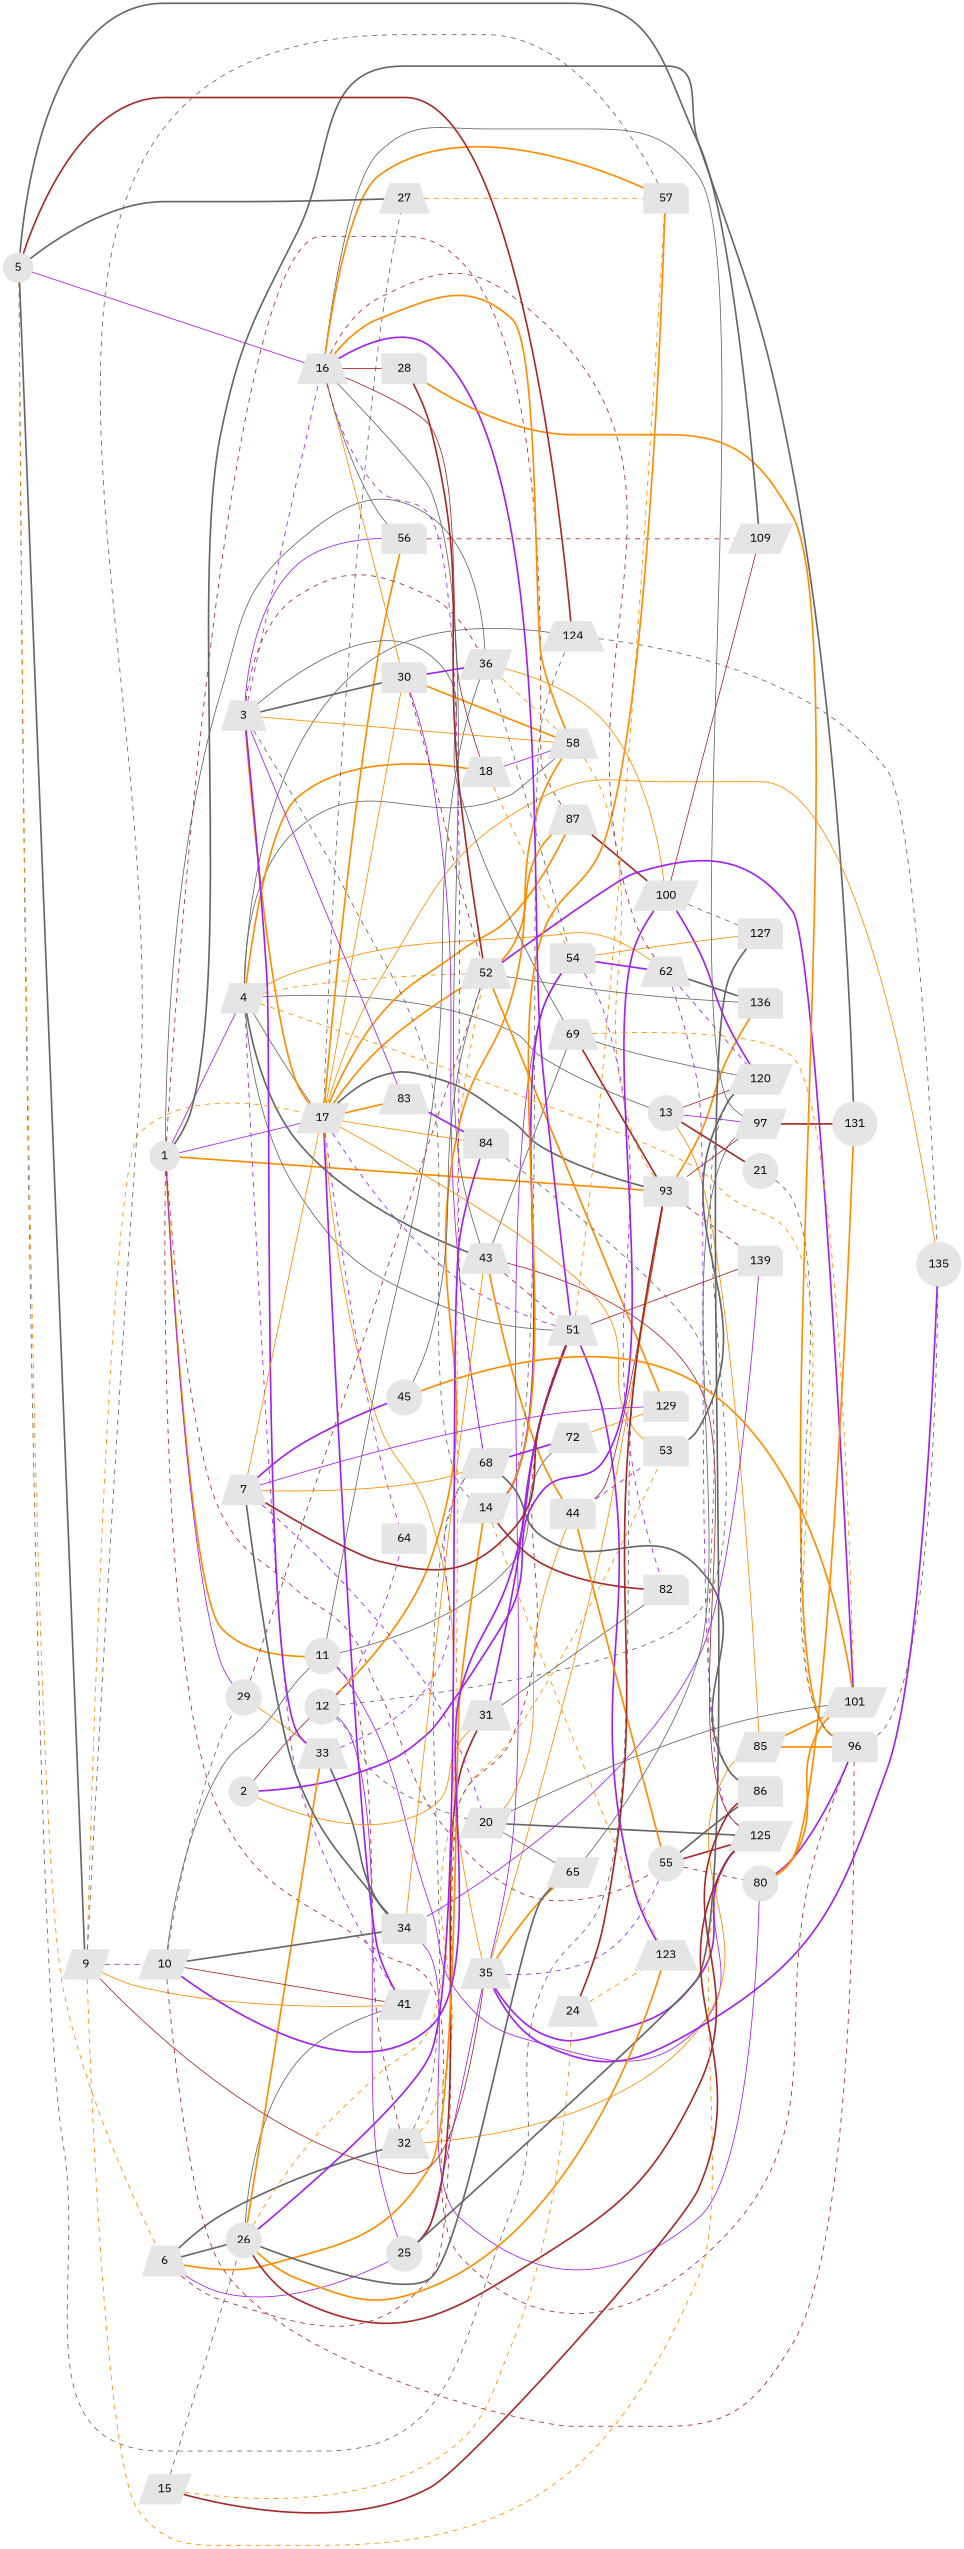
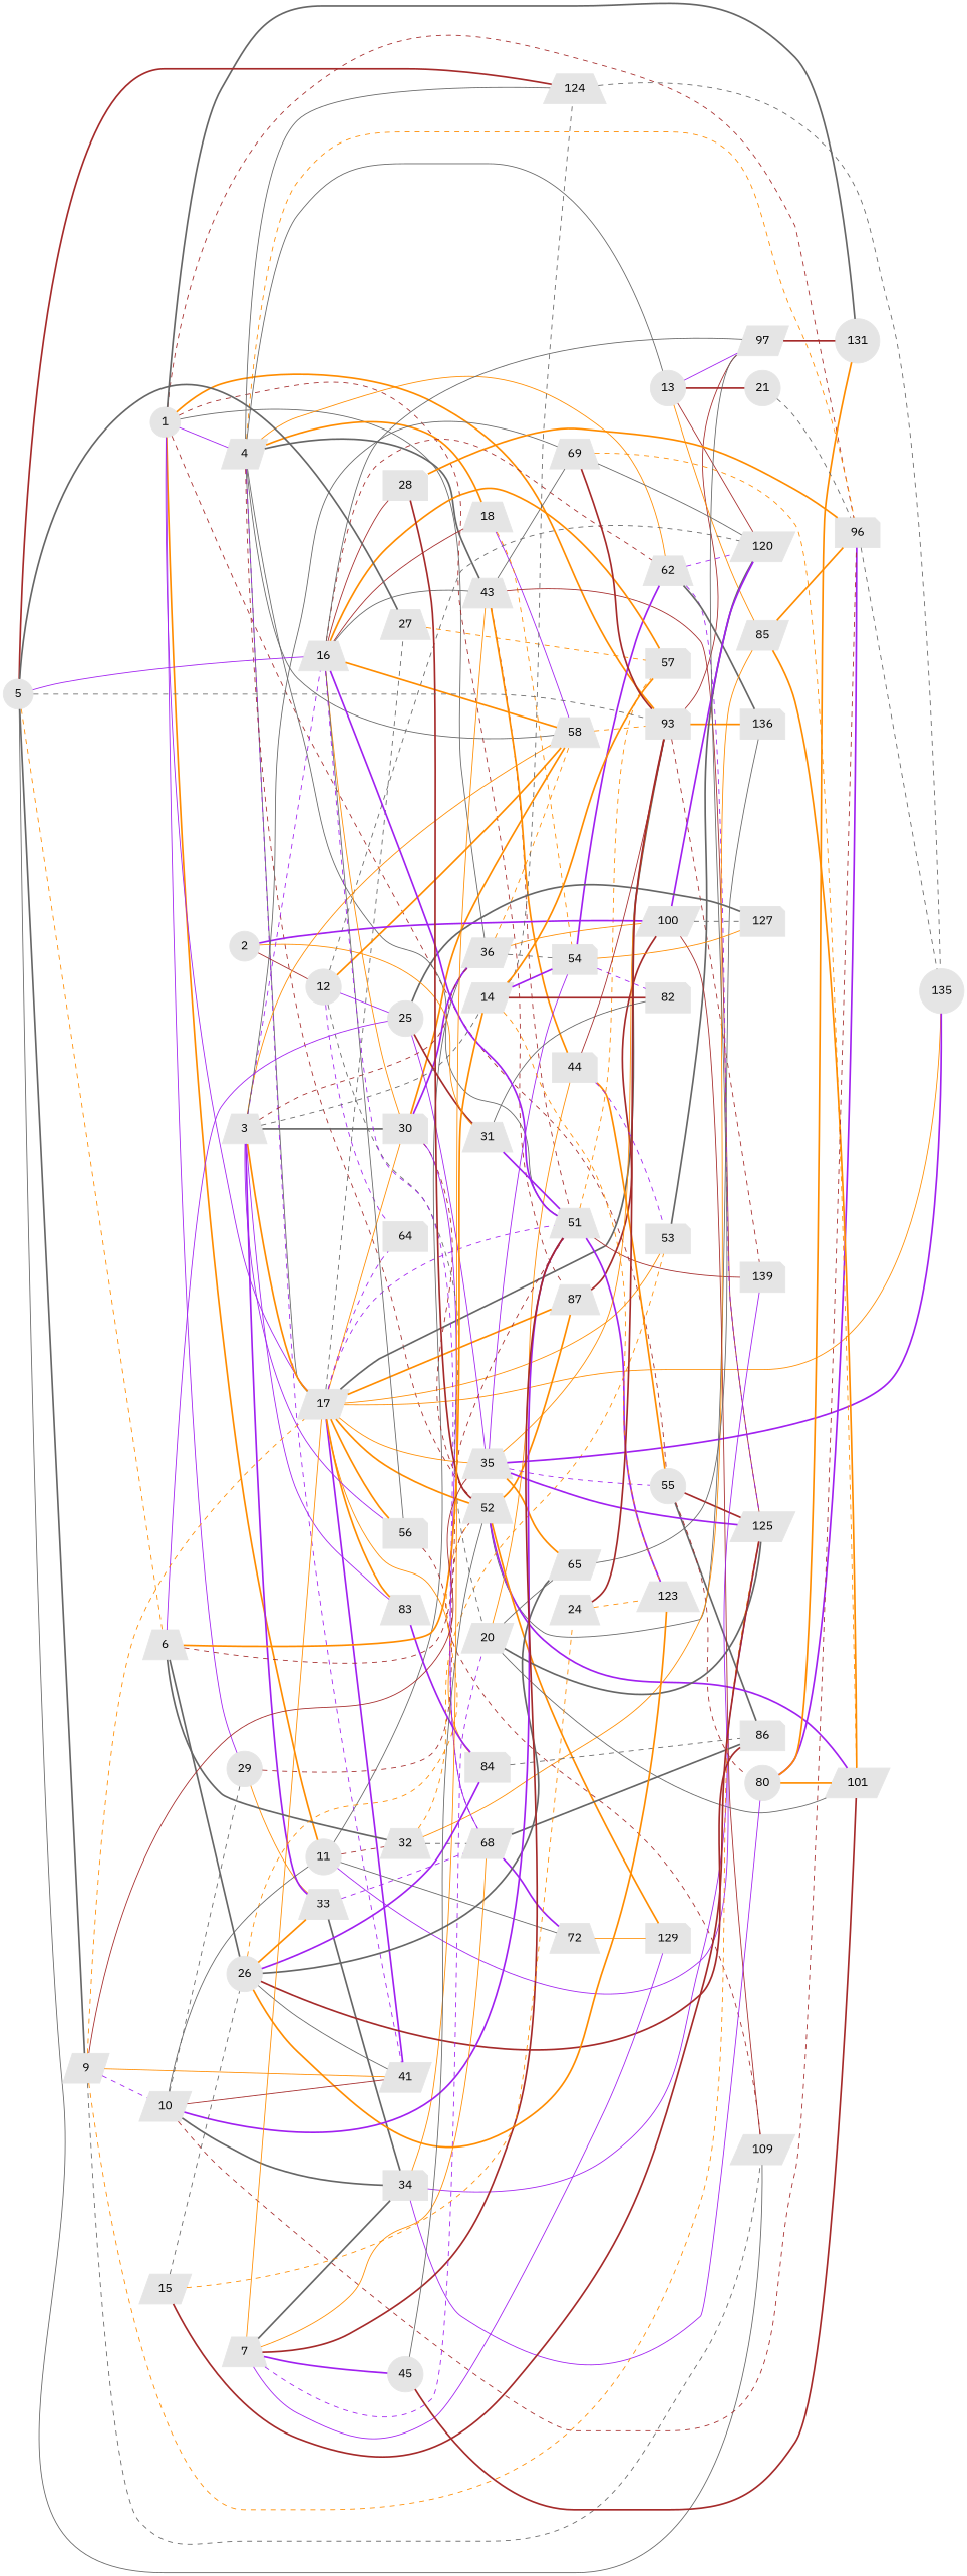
  graph {
    fontname="IBM Plex Sans"
    rankdir=LR
    node [color=gray90 fontname="IBM Plex Sans" shape=trapezium style=filled]
    edge [color=darkorange fontname="IBM Plex Sans" style=bold]
    1 [shape=circle super="+49+122"]
    4 [shape=parallelogram super="+59"]
    11 [shape=circle super="+71"]
    17 [shape=parallelogram super="+38+78+94"]
    29 [shape=circle super="+149"]
    36 [shape=parallelogram super="+39+63+104"]
    55 [shape=circle super="+76+98"]
    87 [super="+146"]
    93 [shape=note super="+99"]
    96 [shape=note super="+132"]
    131 [shape=circle]
    58 [super="+79"]
    13 [shape=circle super="+113"]
    18
    41 [shape=parallelogram]
    43 [super="+74"]
    51 [super="+108"]
    52 [super="+117"]
    62 [super="+88+107"]
    124
    32
    125 [shape=parallelogram super="+138"]
    72
    30 [shape=note super="+111"]
    83
    27
    35 [super="+90+40"]
    64 [shape=note]
    84 [shape=note]
    56 [shape=note]
    53 [shape=note super="+118"]
    135 [shape=circle]
    33 [super="+37"]
    100 [shape=parallelogram super="+148"]
    54 [shape=note super="+66"]
    86 [shape=note]
    80 [shape=circle super="+92"]
    97 [shape=parallelogram super="+137"]
    139 [shape=note]
    136 [shape=note]
    12 [shape=circle super="+22+81"]
    25 [shape=circle super="+50"]
    20 [shape=parallelogram super="+85"]
    120 [shape=parallelogram]
    2 [shape=circle]
    31
    82 [shape=note]
    109 [shape=parallelogram]
    127 [shape=note]
    3 [super="+23+103+141"]
    14 [shape=parallelogram super="+134"]
    16 [super="+128+133+61"]
    69 [super="+115"]
    57 [shape=note super="+70"]
    123
    68 [shape=parallelogram super="+77"]
    28 [shape=note]
    34 [shape=note super="+60"]
    101 [shape=parallelogram]
    21 [shape=circle]
    n61 [label=85 shape=parallelogram]
    44 [shape=note super="+48"]
    129 [shape=note]
    6 [super="+67"]
    26 [shape=circle super="+89+42"]
    5 [shape=circle]
    9 [shape=parallelogram super="+143+46"]
    10 [shape=parallelogram super="+47"]
    65 [shape=parallelogram]
    7 [super="+8"]
    45 [shape=circle]
    15 [shape=parallelogram]
    24
    1 -- 4 [color=purple style=solid]
    1 -- 11
    1 -- 17 [color=purple style=solid]
    1 -- 29 [color=purple style=solid]
    1 -- 36 [color=gray40 style=solid weight=2]
    1 -- 55 [color=brown style=dashed]
    1 -- 87 [color=brown style=dashed]
    1 -- 93
    1 -- 96 [color=brown style=dashed]
    1 -- 131 [color=gray40]
    4 -- 17 [color=gray40 style=solid]
    4 -- 96 [style=dashed]
    4 -- 58 [color=gray40 style=solid weight=2]
    4 -- 13 [color=gray40 style=solid]
    4 -- 18
    4 -- 41 [color=purple style=dashed]
    4 -- 43 [color=gray40]
    4 -- 51 [color=gray40 style=solid]
-   4 -- 52 [style=dashed]
+   4 -- 52 [color=brown style=dashed]
    4 -- 62 [style=solid]
    4 -- 124 [color=gray40 style=solid]
    11 -- 36 [color=gray40 style=solid]
    11 -- 32 [color=brown style=dashed]
    11 -- 125 [color=purple style=solid]
    11 -- 72 [color=gray40 style=solid]
    17 -- 87
    17 -- 93 [color=gray40]
    17 -- 41 [color=purple]
    17 -- 51 [color=purple style=dashed]
    17 -- 52
    17 -- 30 [style=solid]
    17 -- 83
    17 -- 27 [color=gray40 style=dashed]
    17 -- 35 [style=solid weight=2]
    17 -- 64 [color=purple style=dashed weight=2]
    17 -- 84 [style=solid]
    17 -- 56
    17 -- 53 [style=solid weight=2]
    17 -- 135 [style=solid]
    29 -- 52 [color=brown style=dashed]
    29 -- 33 [style=solid]
    36 -- 58 [style=dashed]
    36 -- 100 [style=solid]
    36 -- 54 [color=gray40 style=dashed]
    55 -- 125 [color=brown]
    55 -- 86 [color=gray40]
    55 -- 80 [color=brown style=dashed]
    87 -- 100 [color=brown]
    93 -- 97 [color=brown style=solid weight=3]
    93 -- 139 [color=brown style=dashed]
    93 -- 136
    96 -- 135 [color=gray40 style=dashed]
    58 -- 93 [style=dashed]
    13 -- 97 [color=purple style=solid]
    13 -- 120 [color=brown style=solid]
    13 -- 21 [color=brown]
    13 -- n61 [style=solid]
    18 -- 58 [color=purple style=solid]
    18 -- 54 [style=dashed]
    43 -- 51 [color=brown style=dashed]
    43 -- 125 [color=brown style=solid]
    43 -- 69 [color=gray40 style=solid]
    43 -- 44
    51 -- 139 [color=brown style=solid]
    51 -- 57 [style=dashed]
    51 -- 123 [color=purple]
    52 -- 87
    52 -- 136 [color=gray40 style=solid]
    52 -- 101 [color=purple]
    52 -- 129
    62 -- 125 [color=purple style=dashed]
    62 -- 136 [color=gray40]
    62 -- 120 [color=purple style=dashed]
    124 -- 135 [color=gray40 style=dashed]
    32 -- 53 [style=dashed]
    32 -- 68 [color=gray40 style=dashed]
    32 -- n61 [style=solid]
    72 -- 129 [style=solid]
    30 -- 36 [color=purple]
    30 -- 58
    30 -- 52 [color=brown style=dashed]
    30 -- 68 [color=purple style=solid]
    83 -- 84 [color=purple]
    27 -- 57 [style=dashed]
    35 -- 55 [color=purple style=dashed]
    35 -- 93 [style=solid]
    35 -- 125 [color=purple weight=2]
    35 -- 135 [color=purple]
    35 -- 54 [color=purple style=solid]
    35 -- 65
    84 -- 86 [color=gray40 style=dashed]
    56 -- 109 [color=brown style=dashed]
    53 -- 120 [color=gray40]
    33 -- 68 [color=purple style=dashed]
    33 -- 34 [color=gray40]
    100 -- 120 [color=purple]
    100 -- 109 [color=brown style=solid]
    100 -- 127 [color=gray40 style=dashed]
    54 -- 62 [color=purple]
    54 -- 82 [color=purple style=dashed]
    54 -- 127 [style=solid]
    80 -- 96 [color=purple]
    80 -- 131
    80 -- 101 [weight=2]
    97 -- 131 [color=brown]
    12 -- 58
    12 -- 64 [color=purple style=dashed]
    12 -- 25 [color=purple style=solid]
    12 -- 20 [color=gray40 style=dashed]
    12 -- 120 [color=gray40 style=dashed]
    25 -- 35 [color=purple style=solid]
    25 -- 31 [color=brown]
    25 -- 127 [color=gray40]
    20 -- 125 [color=gray40]
    20 -- 101 [color=gray40 style=solid]
    20 -- 44 [style=solid]
    20 -- 65 [color=gray40 style=solid]
    2 -- 100 [color=purple]
    2 -- 12 [color=brown style=solid]
    2 -- 31 [style=solid]
    31 -- 51 [color=purple]
    31 -- 82 [color=gray40 style=solid]
    3 -- 17 [weight=2]
    3 -- 36 [color=brown style=dashed]
    3 -- 58 [style=solid]
    3 -- 30 [color=gray40]
    3 -- 83 [color=purple style=solid]
    3 -- 56 [color=purple style=solid]
    3 -- 33 [color=purple]
    3 -- 14 [color=gray40 style=dashed]
    3 -- 16 [color=purple style=dashed]
    3 -- 69 [color=gray40 style=solid]
    14 -- 124 [color=gray40 style=dashed]
    14 -- 54 [color=purple]
    14 -- 82 [color=brown]
    14 -- 57
    14 -- 123 [style=dashed]
    16 -- 58
    16 -- 18 [color=brown style=solid]
    16 -- 43 [color=gray40 style=solid]
    16 -- 51 [color=purple]
    16 -- 62 [color=brown style=dashed]
    16 -- 30 [style=solid]
    16 -- 56 [color=gray40 style=solid]
    16 -- 97 [color=gray40 style=solid]
    16 -- 57
    16 -- 68 [color=purple style=dashed]
    16 -- 28 [color=brown style=solid]
    69 -- 93 [color=brown]
    69 -- 120 [color=gray40 style=solid]
    69 -- 101 [style=dashed]
    68 -- 72 [color=purple]
    68 -- 86 [color=gray40]
    28 -- 96
    28 -- 52 [color=brown]
    34 -- 43 [style=solid]
    34 -- 80 [color=purple style=solid]
    34 -- 139 [color=purple style=solid]
    21 -- 96 [color=gray40 style=dashed]
    n61 -- 96
    n61 -- 101
    44 -- 55
    44 -- 93 [color=brown style=solid]
    44 -- 53 [color=purple style=dashed]
    6 -- 51 [color=brown style=dashed]
    6 -- 32 [color=gray40]
    6 -- 25 [color=purple style=solid]
    6 -- 14
    6 -- 26 [color=gray40]
    26 -- 41 [color=gray40 style=solid]
    26 -- 52 [style=dashed]
    26 -- 84 [color=purple]
    26 -- 33
    26 -- 86 [color=brown]
    26 -- 123
    26 -- 65 [color=gray40]
    5 -- 93 [color=gray40 style=dashed]
    5 -- 124 [color=brown]
    5 -- 27 [color=gray40]
-   5 -- 109 [color=gray40]
+   5 -- 109 [color=gray40 style=solid]
    5 -- 16 [color=purple style=solid]
    5 -- 6 [style=dashed]
    5 -- 9 [color=gray40]
    9 -- 17 [style=dashed]
    9 -- 41 [style=solid]
    9 -- 125 [style=dashed]
    9 -- 35 [color=brown style=solid]
-   9 -- 57 [color=gray40 style=dashed]
+   9 -- 109 [color=gray40 style=dashed]
    9 -- 10 [color=purple style=dashed]
    10 -- 11 [color=gray40 style=solid]
    10 -- 29 [color=gray40 style=dashed]
    10 -- 96 [color=brown style=dashed]
    10 -- 41 [color=brown style=solid]
    10 -- 51 [color=purple]
    10 -- 34 [color=gray40]
    65 -- 97 [color=gray40 style=solid]
    7 -- 17 [style=solid]
    7 -- 51 [color=brown]
    7 -- 20 [color=purple style=dashed]
    7 -- 68 [style=solid]
    7 -- 34 [color=gray40]
    7 -- 129 [color=purple style=solid]
    7 -- 45 [color=purple]
    45 -- 52 [color=gray40 style=solid]
-   45 -- 101
+   45 -- 101 [color=brown]
    15 -- 125 [color=brown]
    15 -- 26 [color=gray40 style=dashed]
    15 -- 24 [style=dashed]
    24 -- 93 [color=brown]
    24 -- 123 [style=dashed]
  }
